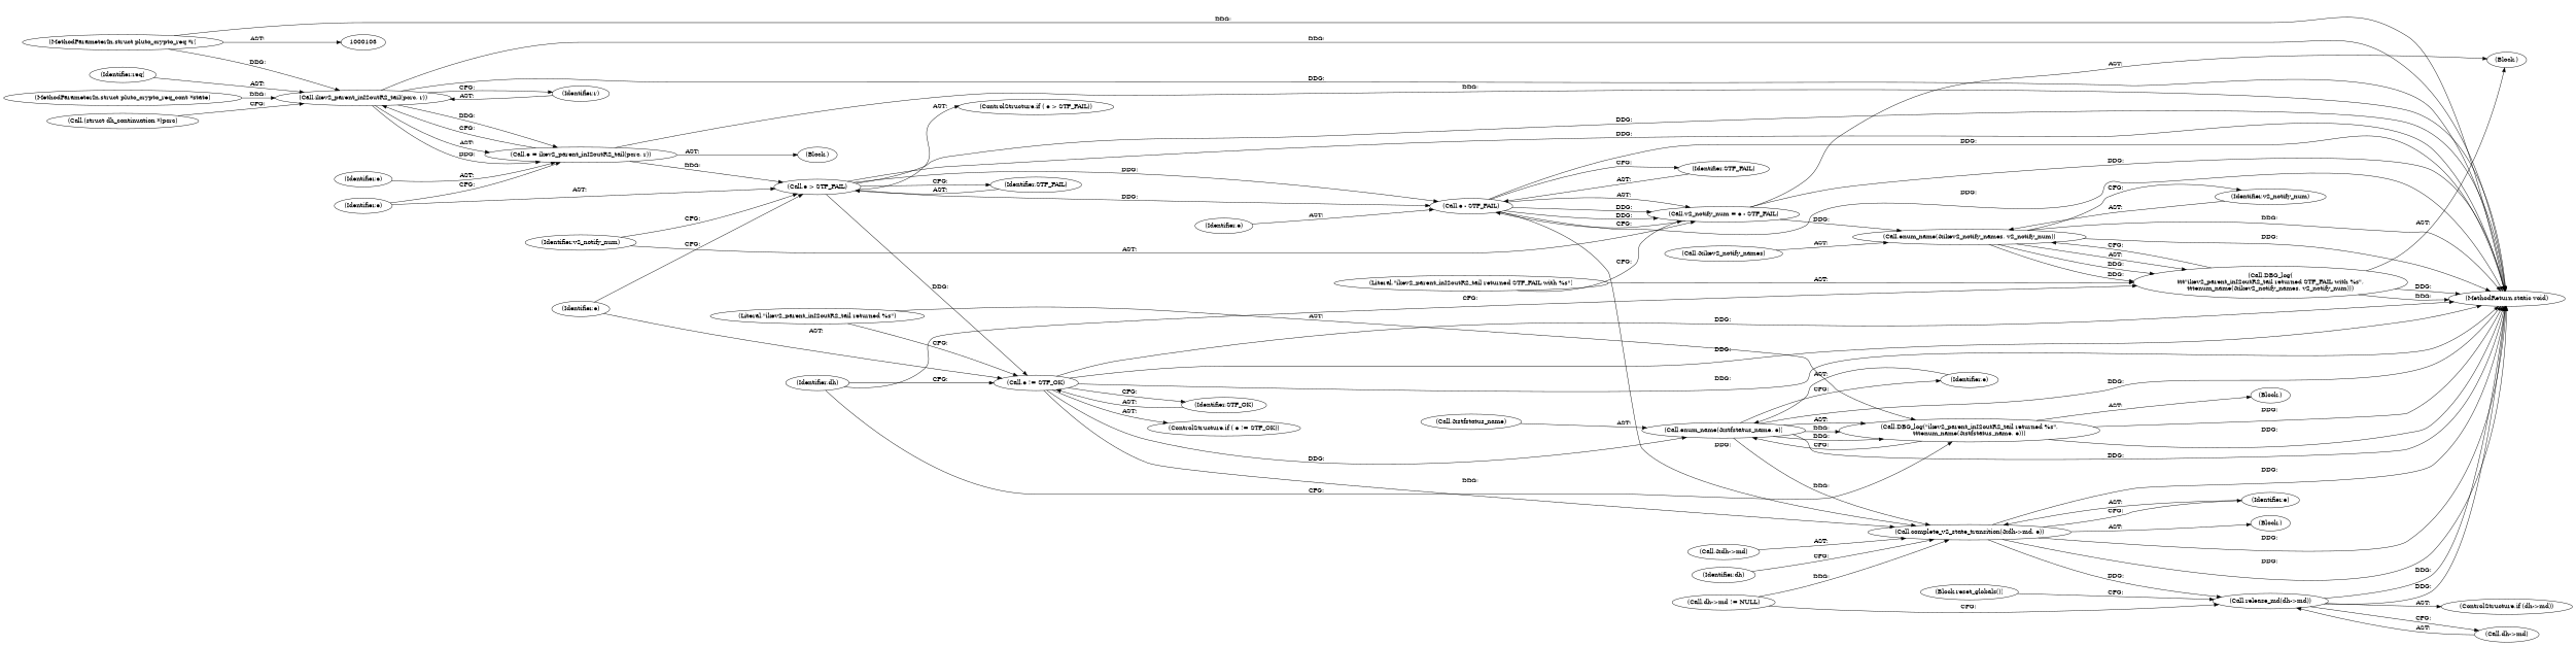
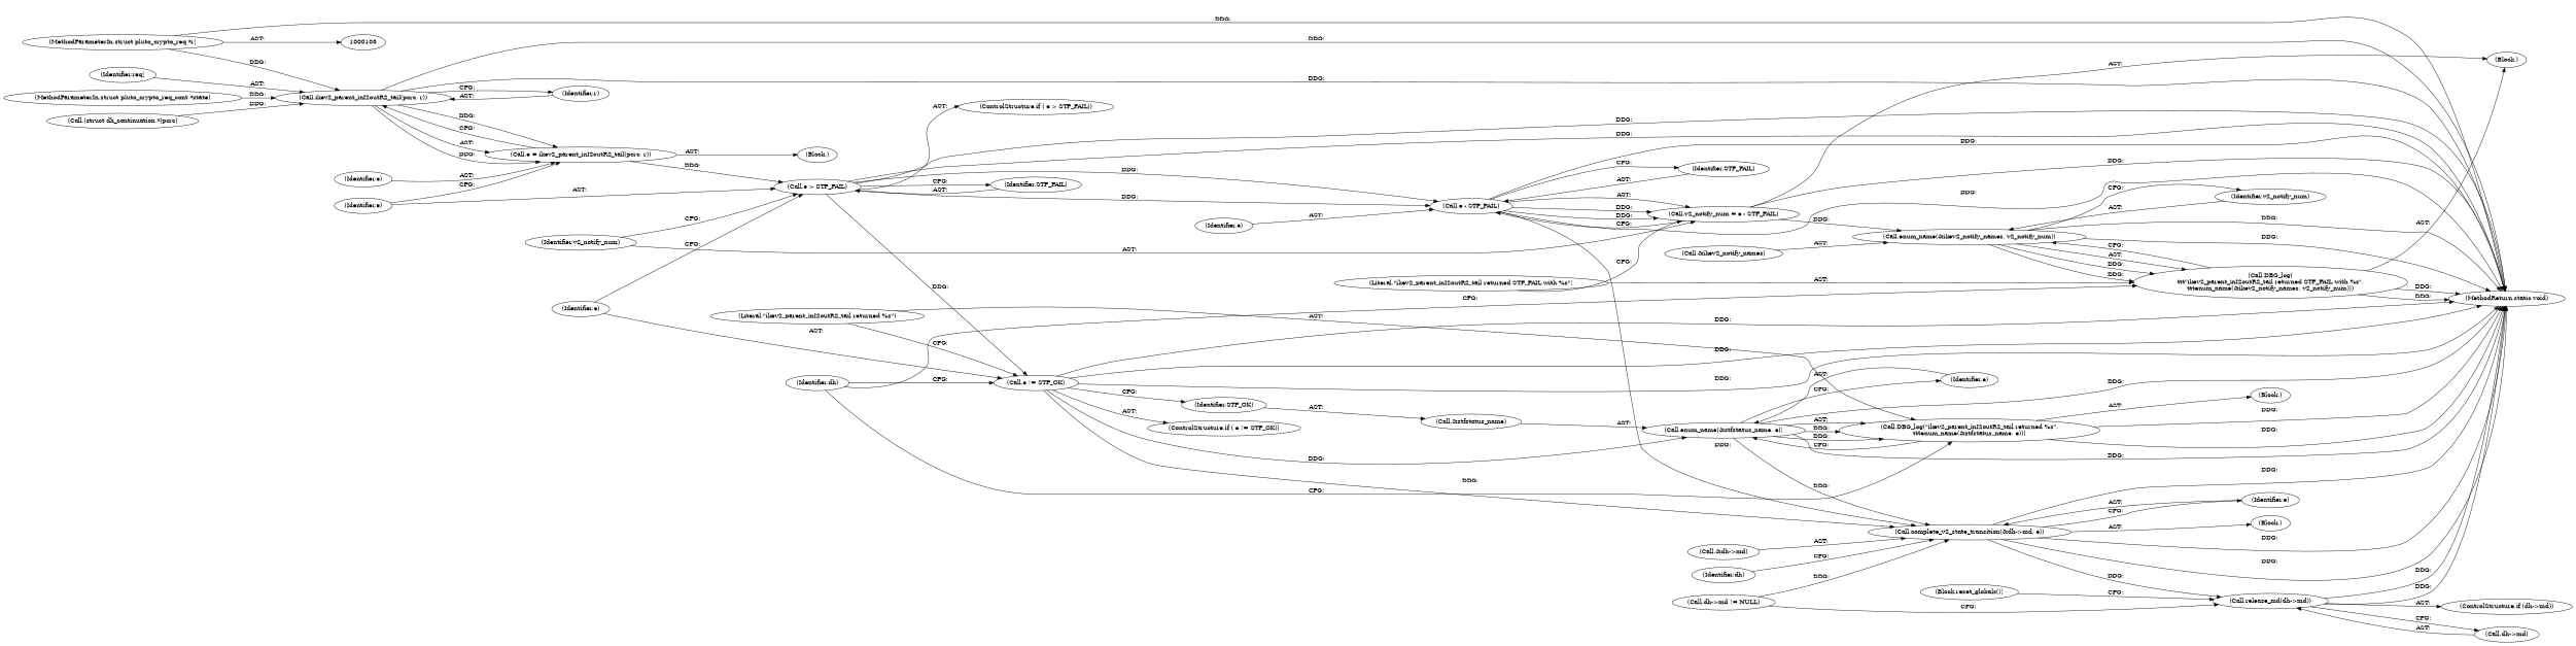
  digraph {
    rankdir=LR
    n1 [label="(MethodParameterIn,struct pluto_crypto_req *r)"]
    n2 [label="(Call,ikev2_parent_inI2outR2_tail(pcrc, r))"]
    n3 [label="(MethodReturn,static void)"]
    1000103
    n5 [label="(Call,e = ikev2_parent_inI2outR2_tail(pcrc, r))"]
    n6 [label="(Identifier,r)"]
    n7 [label="(Call,e > STF_FAIL)"]
    n8 [label="(Block,)"]
    n9 [label="(Call,e - STF_FAIL)"]
    n10 [label="(Call,e != STF_OK)"]
    n11 [label="(Identifier,STF_FAIL)"]
    n12 [label="(ControlStructure,if ( e > STF_FAIL))"]
    n13 [label="(Call,v2_notify_num = e - STF_FAIL)"]
    n14 [label="(Call,complete_v2_state_transition(&dh->md, e))"]
    n15 [label="(Identifier,STF_FAIL)"]
    n16 [label="(Call,enum_name(&stfstatus_name, e))"]
    n17 [label="(Identifier,STF_OK)"]
    n18 [label="(ControlStructure,if ( e != STF_OK))"]
    n19 [label="(Call,enum_name(&ikev2_notify_names, v2_notify_num))"]
    n20 [label="(Block,)"]
    n21 [label="(Call,release_md(dh->md))"]
    n22 [label="(Identifier,e)"]
    n23 [label="(Block,)"]
    n24 [label="(Call,DBG_log(\n\t\t\t\"ikev2_parent_inI2outR2_tail returned STF_FAIL with %s\",\n\t\t\tenum_name(&ikev2_notify_names, v2_notify_num)))"]
    n25 [label="(Identifier,v2_notify_num)"]
    n26 [label="(Call,dh->md)"]
    n27 [label="(ControlStructure,if (dh->md))"]
    n28 [label="(Call,DBG_log(\"ikev2_parent_inI2outR2_tail returned %s\",\n\t\t\tenum_name(&stfstatus_name, e)))"]
    n29 [label="(Identifier,e)"]
    n30 [label="(Block,)"]
    n31 [label="(Call,&stfstatus_name)"]
    n32 [label="(Identifier,dh)"]
    n33 [label="(Identifier,v2_notify_num)"]
    n34 [label="(Identifier,e)"]
    n35 [label="(Call,&dh->md)"]
    n36 [label="(Identifier,e)"]
    n37 [label="(Literal,\"ikev2_parent_inI2outR2_tail returned STF_FAIL with %s\")"]
    n38 [label="(Call,&ikev2_notify_names)"]
    n39 [label="(Call,dh->md != NULL)"]
    n40 [label="(Block,reset_globals())"]
    n41 [label="(Call,(struct dh_continuation *)pcrc)"]
    n42 [label="(Identifier,dh)"]
    n43 [label="(Identifier,e)"]
    n44 [label="(Identifier,req)"]
    n45 [label="(MethodParameterIn,struct pluto_crypto_req_cont *state)"]
    n46 [label="(Identifier,e)"]
    n47 [label="(Literal,\"ikev2_parent_inI2outR2_tail returned %s\")"]
    n1 -> n2 [label="DDG: "]
    n1 -> n3 [label="DDG: "]
    n1 -> 1000103 [label="AST: "]
    n2 -> n3 [label="DDG: "]
    n2 -> n3 [label="DDG: "]
    n2 -> n5 [label="AST: "]
    n2 -> n5 [label="DDG: "]
    n2 -> n5 [label="DDG: "]
    n2 -> n6 [label="CFG: "]
    n5 -> n2 [label="CFG: "]
-   n5 -> n3 [label="DDG: "]
    n5 -> n7 [label="DDG: "]
    n5 -> n8 [label="AST: "]
    n6 -> n2 [label="AST: "]
    n7 -> n3 [label="DDG: "]
    n7 -> n3 [label="DDG: "]
    n7 -> n9 [label="DDG: "]
    n7 -> n9 [label="DDG: "]
    n7 -> n10 [label="DDG: "]
    n7 -> n11 [label="CFG: "]
    n7 -> n12 [label="AST: "]
    n9 -> n3 [label="DDG: "]
    n9 -> n3 [label="DDG: "]
    n9 -> n13 [label="AST: "]
    n9 -> n13 [label="DDG: "]
    n9 -> n13 [label="DDG: "]
    n9 -> n14 [label="DDG: "]
    n9 -> n15 [label="CFG: "]
    n10 -> n3 [label="DDG: "]
    n10 -> n3 [label="DDG: "]
    n10 -> n3 [label="DDG: "]
    n10 -> n14 [label="DDG: "]
    n10 -> n16 [label="DDG: "]
    n10 -> n17 [label="CFG: "]
    n10 -> n18 [label="AST: "]
    n11 -> n7 [label="AST: "]
    n13 -> n3 [label="DDG: "]
    n13 -> n9 [label="CFG: "]
    n13 -> n19 [label="DDG: "]
    n13 -> n20 [label="AST: "]
    n14 -> n3 [label="DDG: "]
    n14 -> n3 [label="DDG: "]
    n14 -> n3 [label="DDG: "]
    n14 -> n21 [label="DDG: "]
    n14 -> n22 [label="CFG: "]
    n14 -> n23 [label="AST: "]
    n15 -> n9 [label="AST: "]
    n16 -> n3 [label="DDG: "]
    n16 -> n3 [label="DDG: "]
    n16 -> n14 [label="DDG: "]
    n16 -> n28 [label="AST: "]
    n16 -> n28 [label="DDG: "]
    n16 -> n28 [label="DDG: "]
    n16 -> n29 [label="CFG: "]
-   n17 -> n10 [label="AST: "]
+   n17 -> n31 [label="AST: "]
    n19 -> n3 [label="DDG: "]
    n19 -> n3 [label="DDG: "]
    n19 -> n24 [label="AST: "]
    n19 -> n24 [label="DDG: "]
    n19 -> n24 [label="DDG: "]
    n19 -> n25 [label="CFG: "]
    n21 -> n3 [label="DDG: "]
    n21 -> n3 [label="DDG: "]
    n21 -> n26 [label="CFG: "]
    n21 -> n27 [label="AST: "]
    n22 -> n14 [label="AST: "]
    n24 -> n3 [label="DDG: "]
    n24 -> n3 [label="DDG: "]
    n24 -> n19 [label="CFG: "]
    n24 -> n20 [label="AST: "]
    n25 -> n19 [label="AST: "]
    n26 -> n21 [label="AST: "]
    n28 -> n3 [label="DDG: "]
    n28 -> n3 [label="DDG: "]
    n28 -> n16 [label="CFG: "]
    n28 -> n30 [label="AST: "]
    n29 -> n16 [label="AST: "]
    n31 -> n16 [label="AST: "]
    n32 -> n14 [label="CFG: "]
    n33 -> n7 [label="CFG: "]
    n33 -> n13 [label="AST: "]
    n34 -> n9 [label="AST: "]
    n35 -> n14 [label="AST: "]
    n36 -> n7 [label="CFG: "]
    n36 -> n10 [label="AST: "]
    n37 -> n13 [label="CFG: "]
    n37 -> n24 [label="AST: "]
    n38 -> n19 [label="AST: "]
    n39 -> n14 [label="DDG: "]
    n39 -> n21 [label="CFG: "]
    n40 -> n21 [label="CFG: "]
-   n41 -> n2 [label="CFG: "]
+   n41 -> n2 [label="DDG: "]
    n42 -> n10 [label="CFG: "]
    n42 -> n24 [label="CFG: "]
    n42 -> n28 [label="CFG: "]
    n43 -> n5 [label="AST: "]
    n44 -> n2 [label="AST: "]
    n45 -> n2 [label="DDG: "]
    n46 -> n5 [label="CFG: "]
    n46 -> n7 [label="AST: "]
    n47 -> n10 [label="CFG: "]
    n47 -> n28 [label="AST: "]
  }
